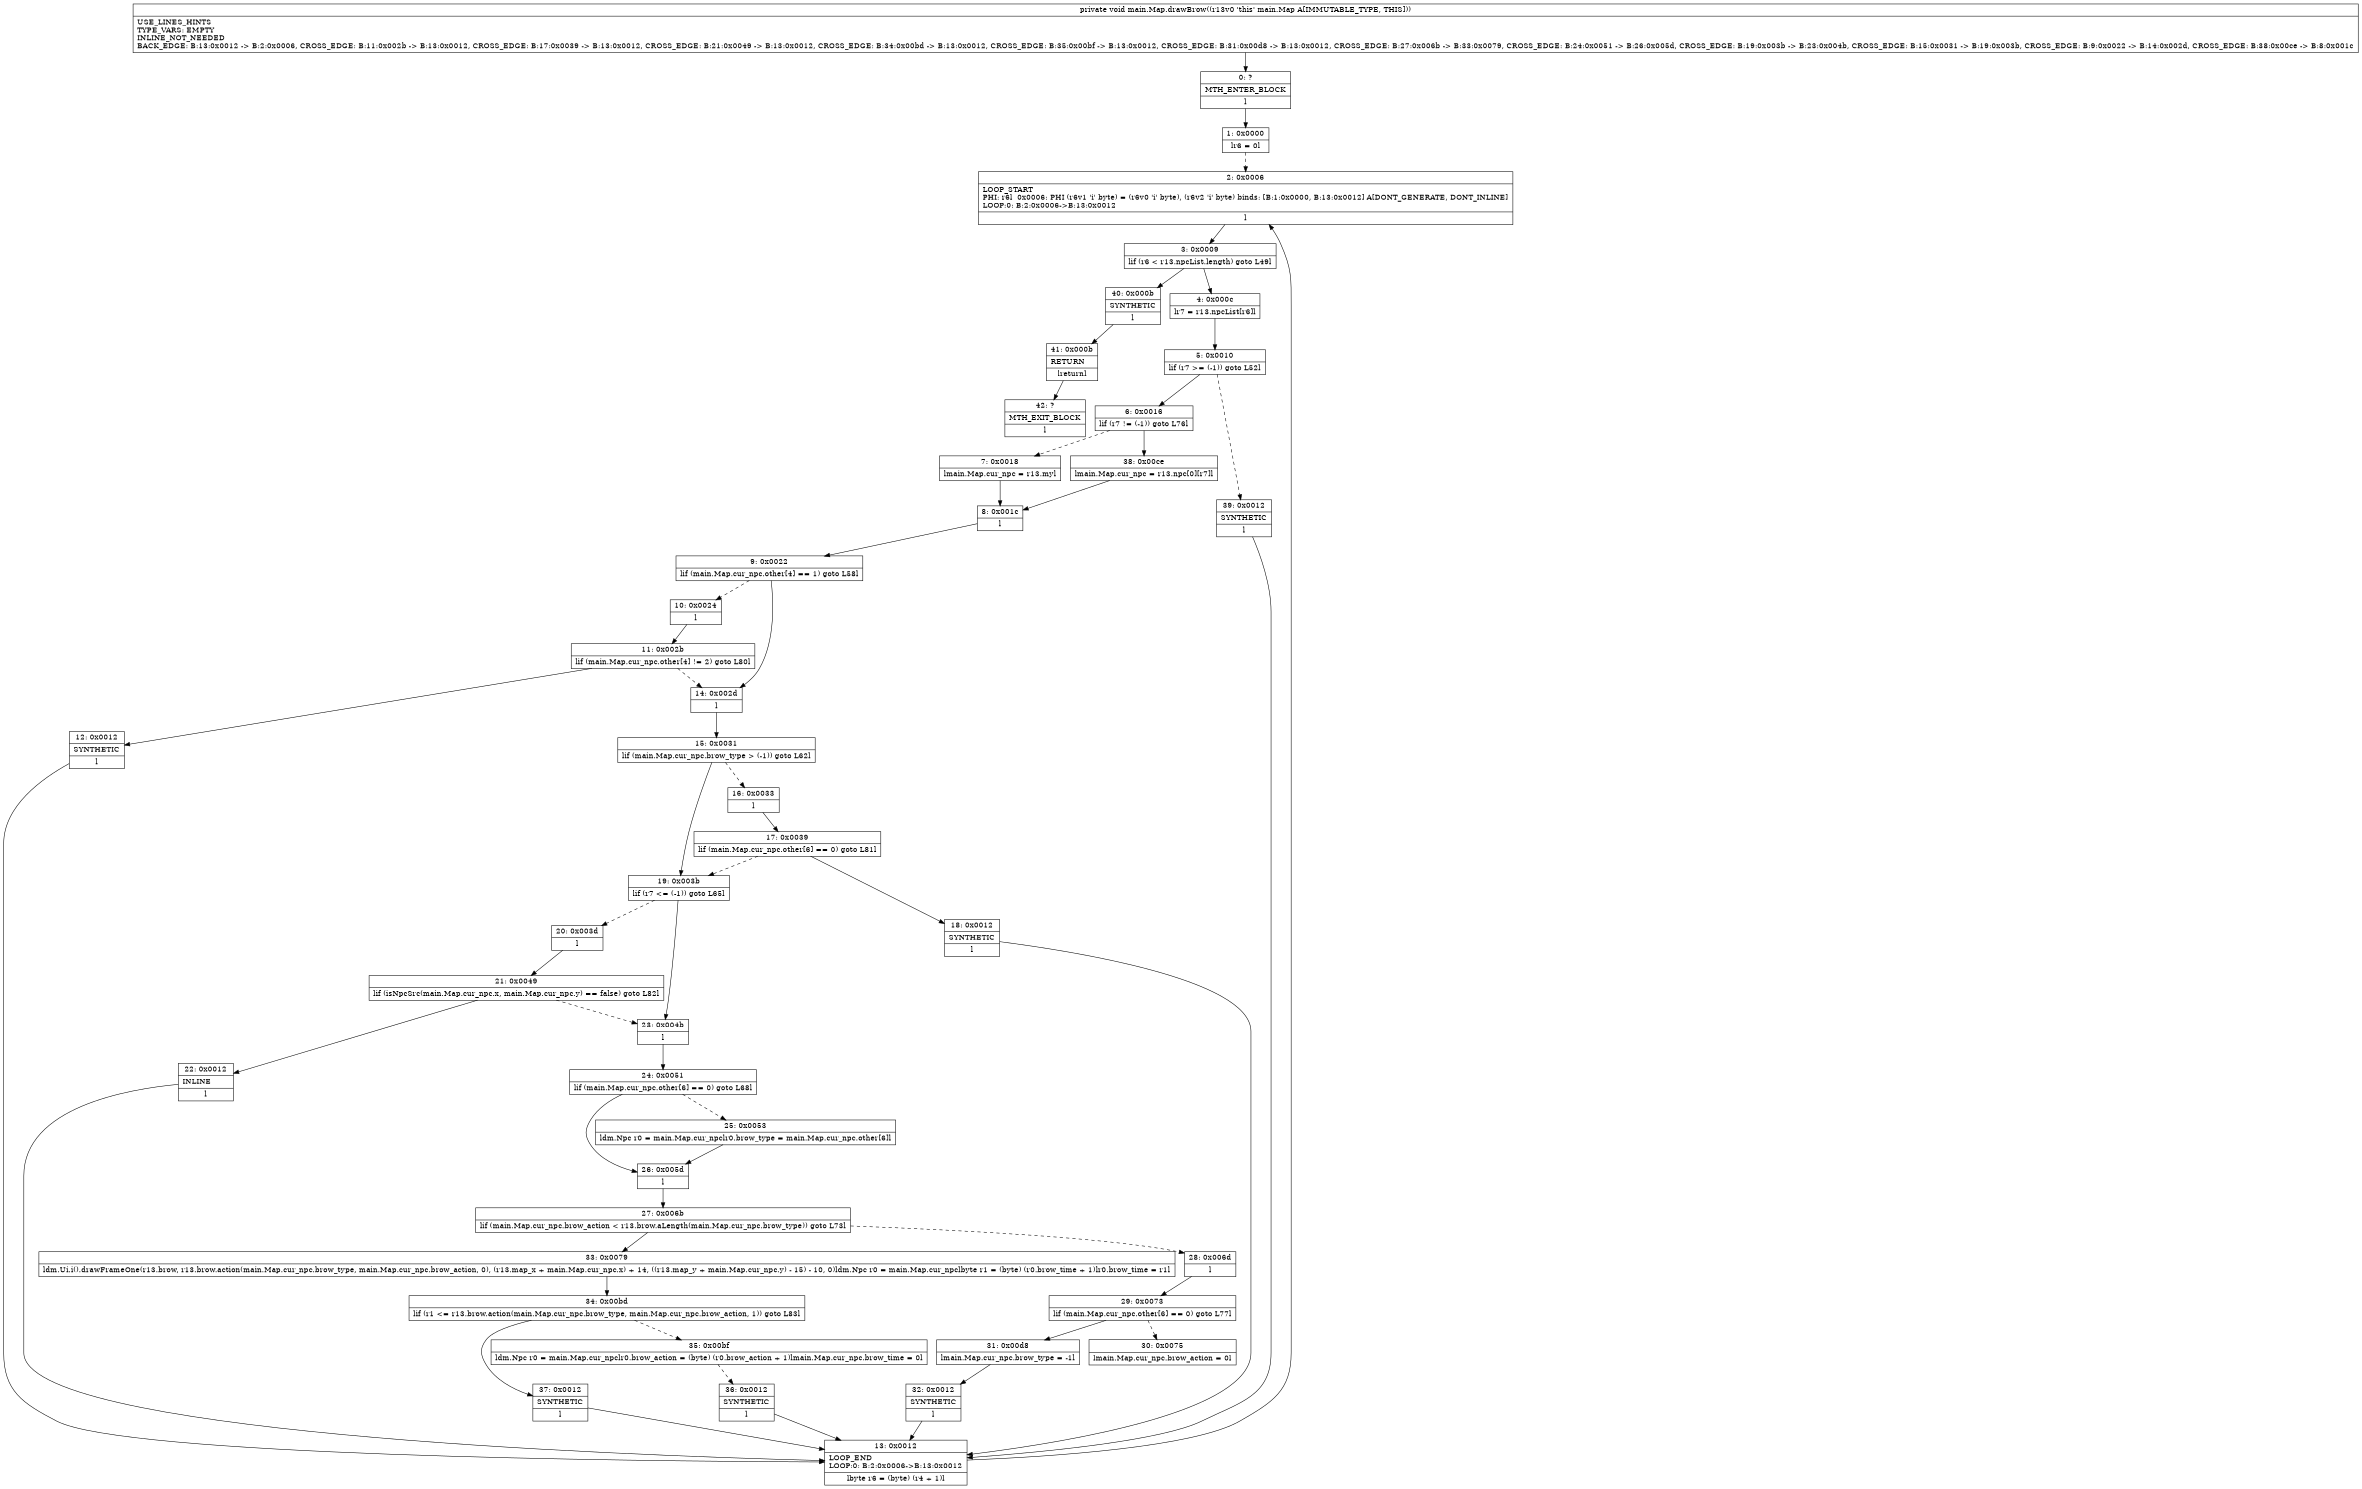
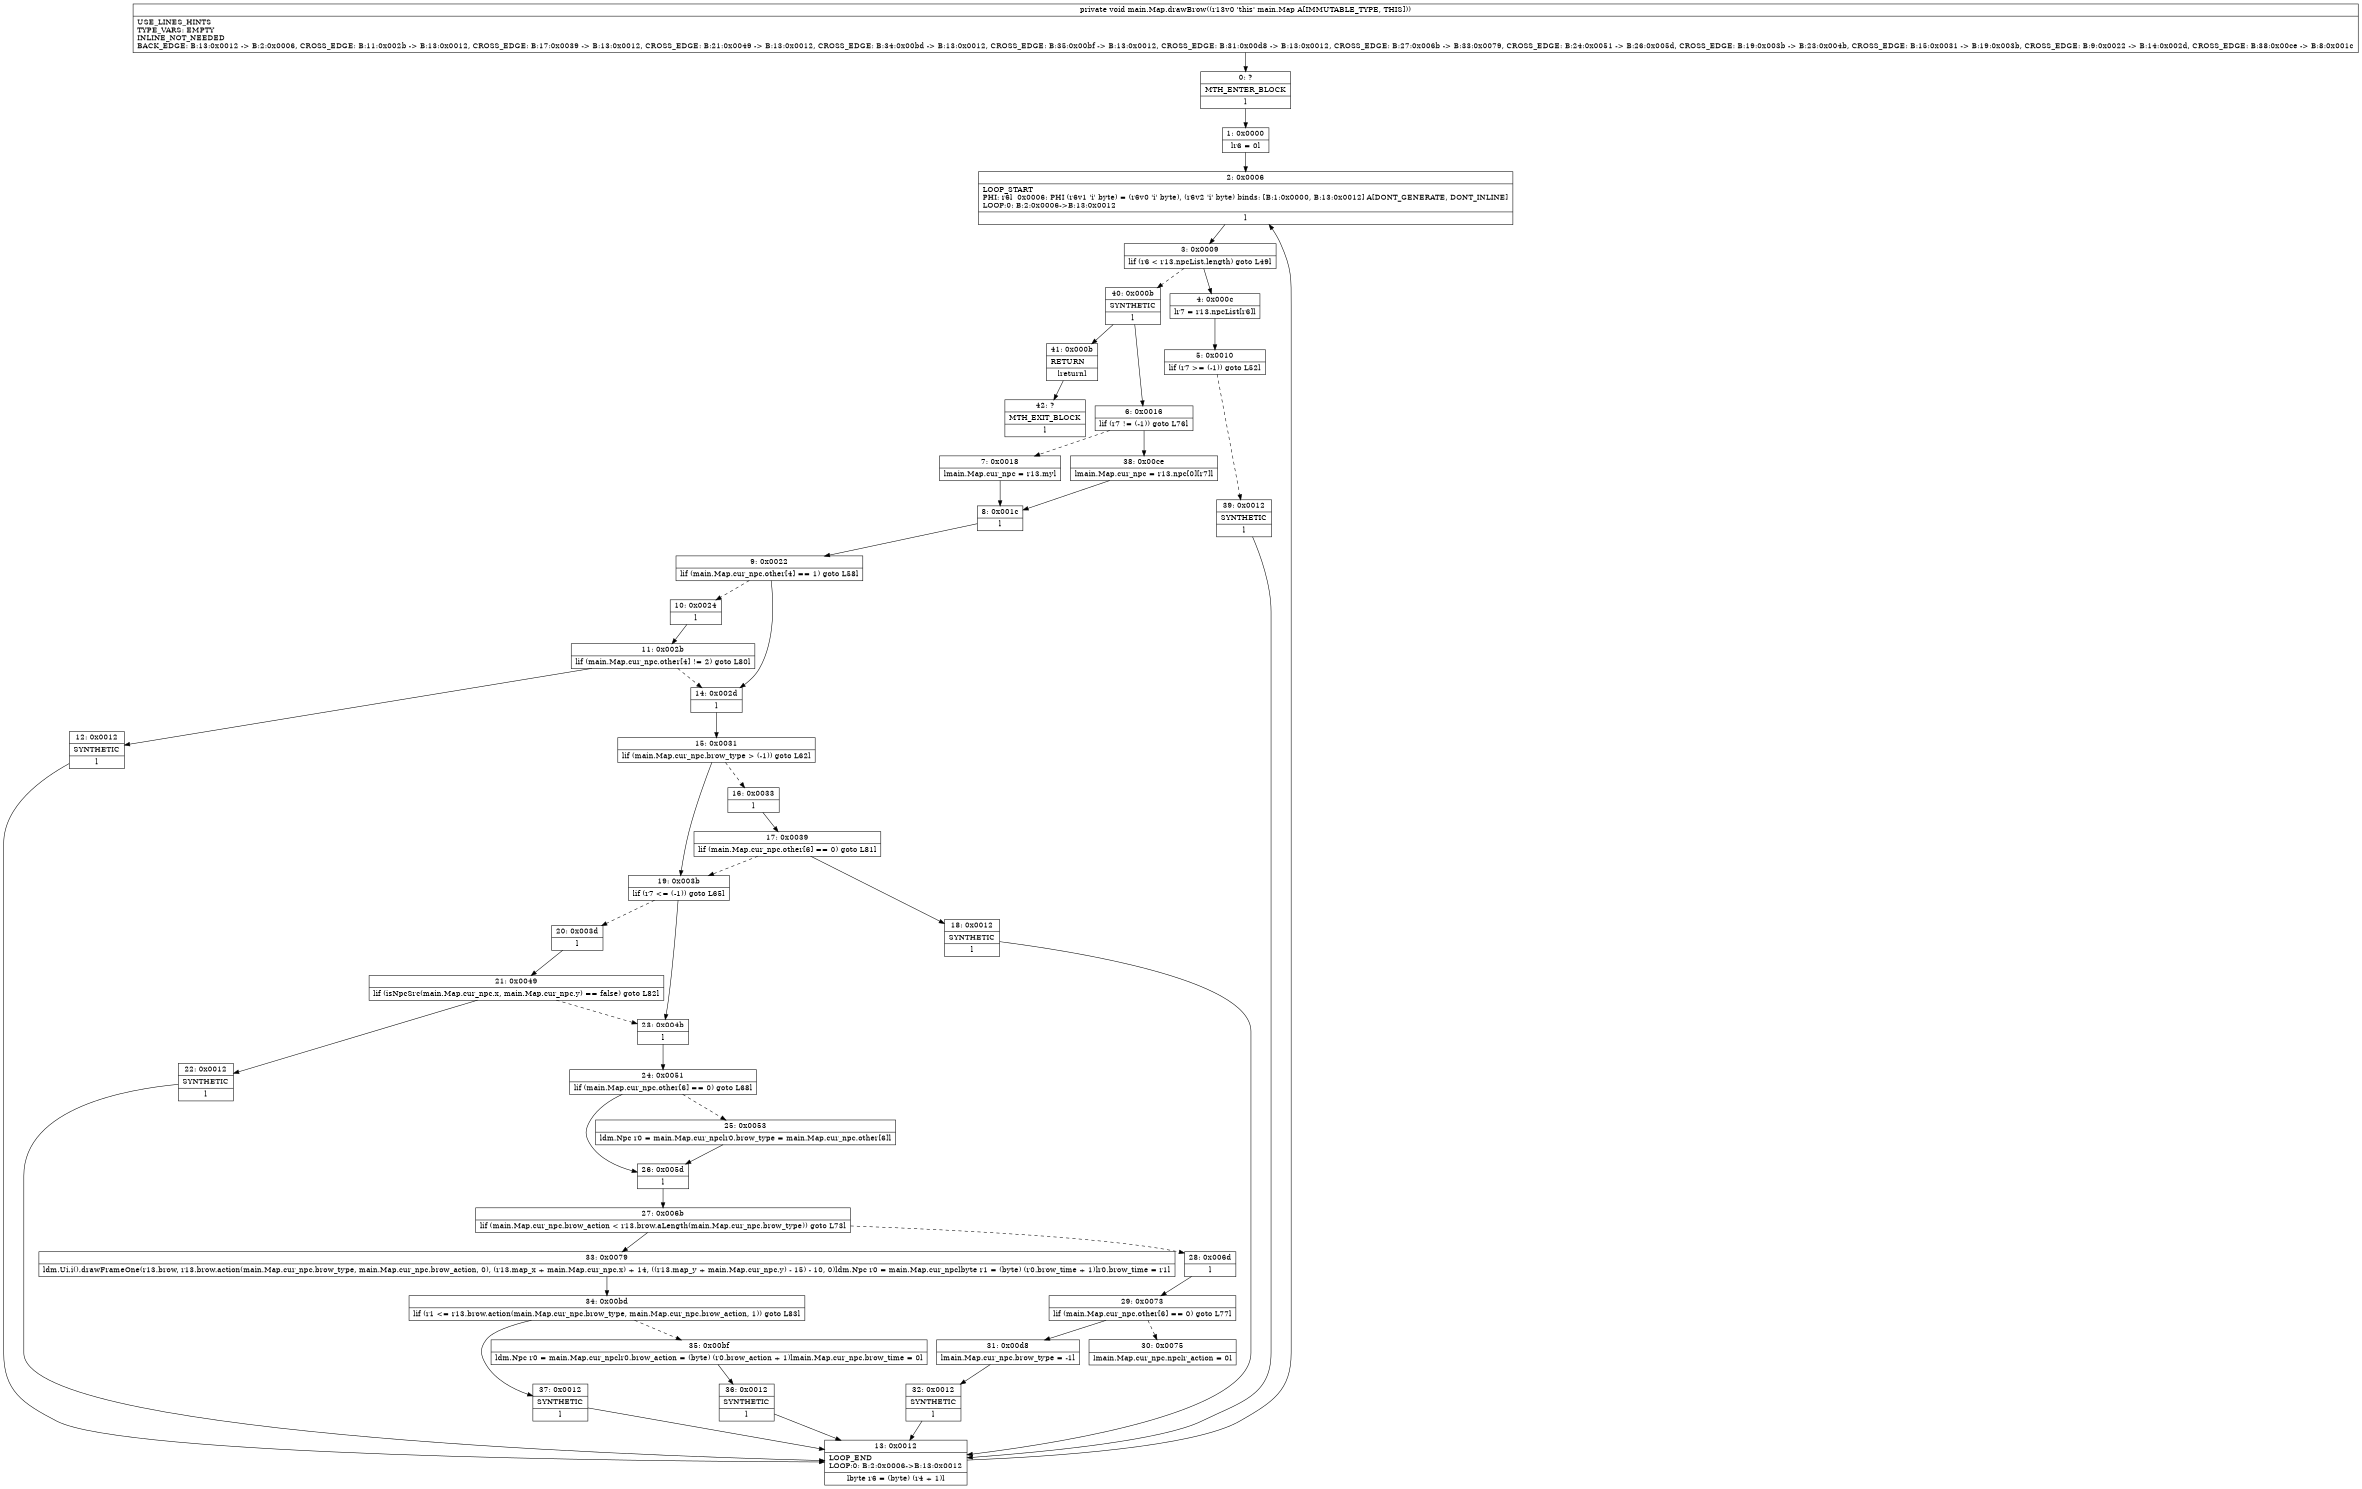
  digraph {
    node [shape=record]
    n1 [label="{0\:\ ?|MTH_ENTER_BLOCK\l|l}"]
    n2 [label="{1\:\ 0x0000|lr6 = 0l}"]
    n3 [label="{2\:\ 0x0006|LOOP_START\lPHI: r6l  0x0006: PHI (r6v1 'i' byte) = (r6v0 'i' byte), (r6v2 'i' byte) binds: [B:1:0x0000, B:13:0x0012] A[DONT_GENERATE, DONT_INLINE]\lLOOP:0: B:2:0x0006\-\>B:13:0x0012\l|l}"]
    n4 [label="{3\:\ 0x0009|lif (r6 \< r13.npcList.length) goto L49l}"]
    n5 [label="{4\:\ 0x000c|lr7 = r13.npcList[r6]l}"]
    n6 [label="{40\:\ 0x000b|SYNTHETIC\l|l}"]
    n7 [label="{5\:\ 0x0010|lif (r7 \>= (\-1)) goto L52l}"]
    n8 [label="{41\:\ 0x000b|RETURN\l|lreturnl}"]
    n9 [label="{6\:\ 0x0016|lif (r7 != (\-1)) goto L76l}"]
    n10 [label="{39\:\ 0x0012|SYNTHETIC\l|l}"]
    n11 [label="{7\:\ 0x0018|lmain.Map.cur_npc = r13.myl}"]
    n12 [label="{38\:\ 0x00ce|lmain.Map.cur_npc = r13.npc[0][r7]l}"]
    n13 [label="{13\:\ 0x0012|LOOP_END\lLOOP:0: B:2:0x0006\-\>B:13:0x0012\l|lbyte r6 = (byte) (r4 + 1)l}"]
    n14 [label="{8\:\ 0x001c|l}"]
    n15 [label="{9\:\ 0x0022|lif (main.Map.cur_npc.other[4] == 1) goto L58l}"]
    n16 [label="{10\:\ 0x0024|l}"]
    n17 [label="{14\:\ 0x002d|l}"]
    n18 [label="{11\:\ 0x002b|lif (main.Map.cur_npc.other[4] != 2) goto L80l}"]
    n19 [label="{15\:\ 0x0031|lif (main.Map.cur_npc.brow_type \> (\-1)) goto L62l}"]
    n20 [label="{12\:\ 0x0012|SYNTHETIC\l|l}"]
    n21 [label="{16\:\ 0x0033|l}"]
    n22 [label="{19\:\ 0x003b|lif (r7 \<= (\-1)) goto L65l}"]
    n23 [label="{17\:\ 0x0039|lif (main.Map.cur_npc.other[6] == 0) goto L81l}"]
    n24 [label="{20\:\ 0x003d|l}"]
    n25 [label="{23\:\ 0x004b|l}"]
    n26 [label="{18\:\ 0x0012|SYNTHETIC\l|l}"]
    n27 [label="{21\:\ 0x0049|lif (isNpcSrc(main.Map.cur_npc.x, main.Map.cur_npc.y) == false) goto L82l}"]
    n28 [label="{24\:\ 0x0051|lif (main.Map.cur_npc.other[6] == 0) goto L68l}"]
-   n29 [label="{22\:\ 0x0012|INLINE\l|l}"]
+   n29 [label="{22\:\ 0x0012|SYNTHETIC\l|l}"]
    n30 [label="{25\:\ 0x0053|ldm.Npc r0 = main.Map.cur_npclr0.brow_type = main.Map.cur_npc.other[6]l}"]
    n31 [label="{26\:\ 0x005d|l}"]
    n32 [label="{27\:\ 0x006b|lif (main.Map.cur_npc.brow_action \< r13.brow.aLength(main.Map.cur_npc.brow_type)) goto L73l}"]
    n33 [label="{28\:\ 0x006d|l}"]
    n34 [label="{33\:\ 0x0079|ldm.Ui.i().drawFrameOne(r13.brow, r13.brow.action(main.Map.cur_npc.brow_type, main.Map.cur_npc.brow_action, 0), (r13.map_x + main.Map.cur_npc.x) + 14, ((r13.map_y + main.Map.cur_npc.y) \- 15) \- 10, 0)ldm.Npc r0 = main.Map.cur_npclbyte r1 = (byte) (r0.brow_time + 1)lr0.brow_time = r1l}"]
    n35 [label="{29\:\ 0x0073|lif (main.Map.cur_npc.other[6] == 0) goto L77l}"]
    n36 [label="{34\:\ 0x00bd|lif (r1 \<= r13.brow.action(main.Map.cur_npc.brow_type, main.Map.cur_npc.brow_action, 1)) goto L83l}"]
-   n37 [label="{30\:\ 0x0075|lmain.Map.cur_npc.brow_action = 0l}"]
+   n37 [label="{30\:\ 0x0075|lmain.Map.cur_npc.npclr_action = 0l}"]
    n38 [label="{31\:\ 0x00d8|lmain.Map.cur_npc.brow_type = \-1l}"]
    n39 [label="{32\:\ 0x0012|SYNTHETIC\l|l}"]
    n40 [label="{35\:\ 0x00bf|ldm.Npc r0 = main.Map.cur_npclr0.brow_action = (byte) (r0.brow_action + 1)lmain.Map.cur_npc.brow_time = 0l}"]
    n41 [label="{37\:\ 0x0012|SYNTHETIC\l|l}"]
    n42 [label="{36\:\ 0x0012|SYNTHETIC\l|l}"]
    n43 [label="{42\:\ ?|MTH_EXIT_BLOCK\l|l}"]
    n44 [label="{private void main.Map.drawBrow((r13v0 'this' main.Map A[IMMUTABLE_TYPE, THIS]))  | USE_LINES_HINTS\lTYPE_VARS: EMPTY\lINLINE_NOT_NEEDED\lBACK_EDGE: B:13:0x0012 \-\> B:2:0x0006, CROSS_EDGE: B:11:0x002b \-\> B:13:0x0012, CROSS_EDGE: B:17:0x0039 \-\> B:13:0x0012, CROSS_EDGE: B:21:0x0049 \-\> B:13:0x0012, CROSS_EDGE: B:34:0x00bd \-\> B:13:0x0012, CROSS_EDGE: B:35:0x00bf \-\> B:13:0x0012, CROSS_EDGE: B:31:0x00d8 \-\> B:13:0x0012, CROSS_EDGE: B:27:0x006b \-\> B:33:0x0079, CROSS_EDGE: B:24:0x0051 \-\> B:26:0x005d, CROSS_EDGE: B:19:0x003b \-\> B:23:0x004b, CROSS_EDGE: B:15:0x0031 \-\> B:19:0x003b, CROSS_EDGE: B:9:0x0022 \-\> B:14:0x002d, CROSS_EDGE: B:38:0x00ce \-\> B:8:0x001c\l}"]
    n1 -> n2
-   n2 -> n3 [style=dashed]
+   n2 -> n3
    n3 -> n4
    n4 -> n5
-   n4 -> n6 [style=solid]
+   n4 -> n6 [style=dashed]
    n5 -> n7
    n6 -> n8
-   n7 -> n9
+   n6 -> n9
    n7 -> n10 [style=dashed]
    n8 -> n43
    n9 -> n11 [style=dashed]
    n9 -> n12
    n10 -> n13
    n11 -> n14
    n12 -> n14
    n13 -> n3
    n14 -> n15
    n15 -> n16 [style=dashed]
    n15 -> n17
    n16 -> n18
    n17 -> n19
    n18 -> n17 [style=dashed]
    n18 -> n20
    n19 -> n21 [style=dashed]
    n19 -> n22
    n20 -> n13
    n21 -> n23
    n22 -> n24 [style=dashed]
    n22 -> n25
    n23 -> n22 [style=dashed]
    n23 -> n26
    n24 -> n27
    n25 -> n28
    n26 -> n13
    n27 -> n25 [style=dashed]
    n27 -> n29
    n28 -> n30 [style=dashed]
    n28 -> n31
    n29 -> n13
    n30 -> n31
    n31 -> n32
    n32 -> n33 [style=dashed]
    n32 -> n34
    n33 -> n35
    n34 -> n36
    n35 -> n37 [style=dashed]
    n35 -> n38
    n36 -> n40 [style=dashed]
    n36 -> n41
    n38 -> n39
    n39 -> n13
-   n40 -> n42 [style=dashed]
+   n40 -> n42
    n41 -> n13
    n42 -> n13
    n44 -> n1
  }
